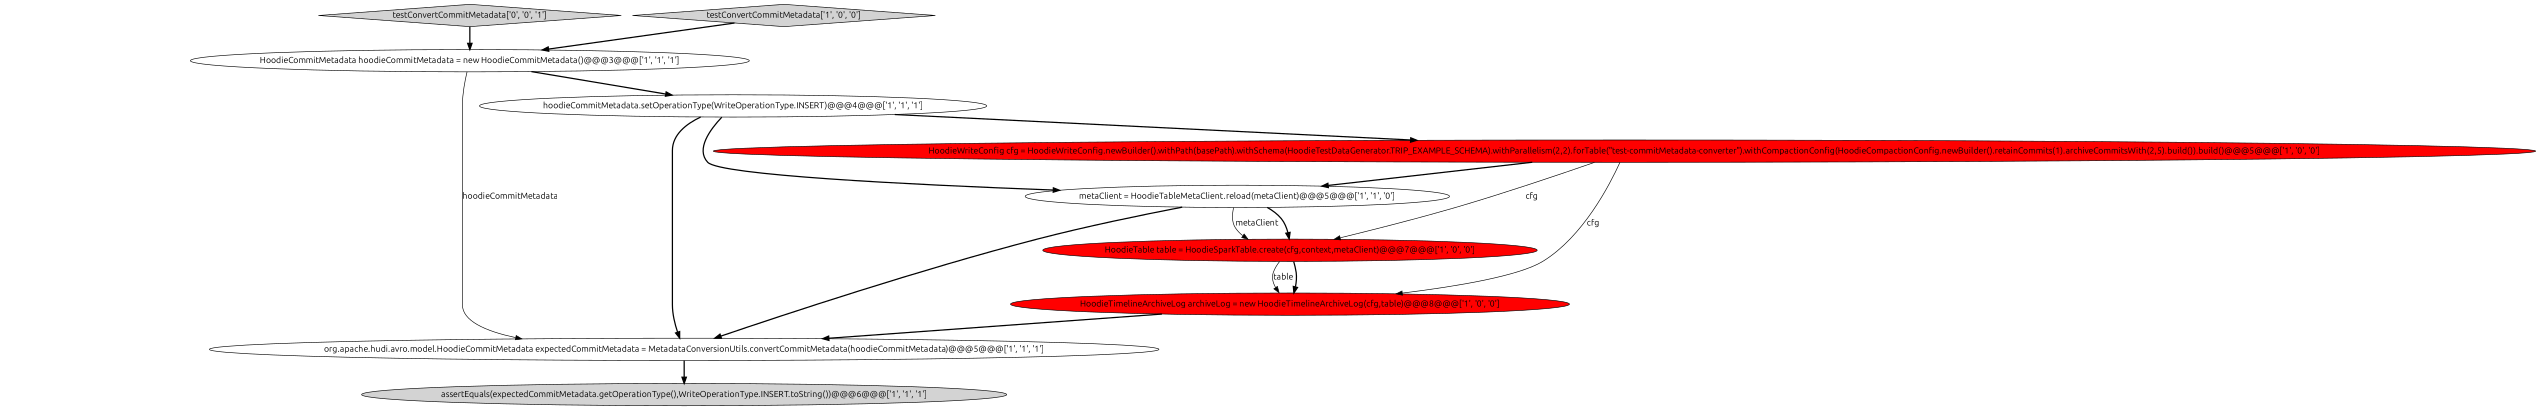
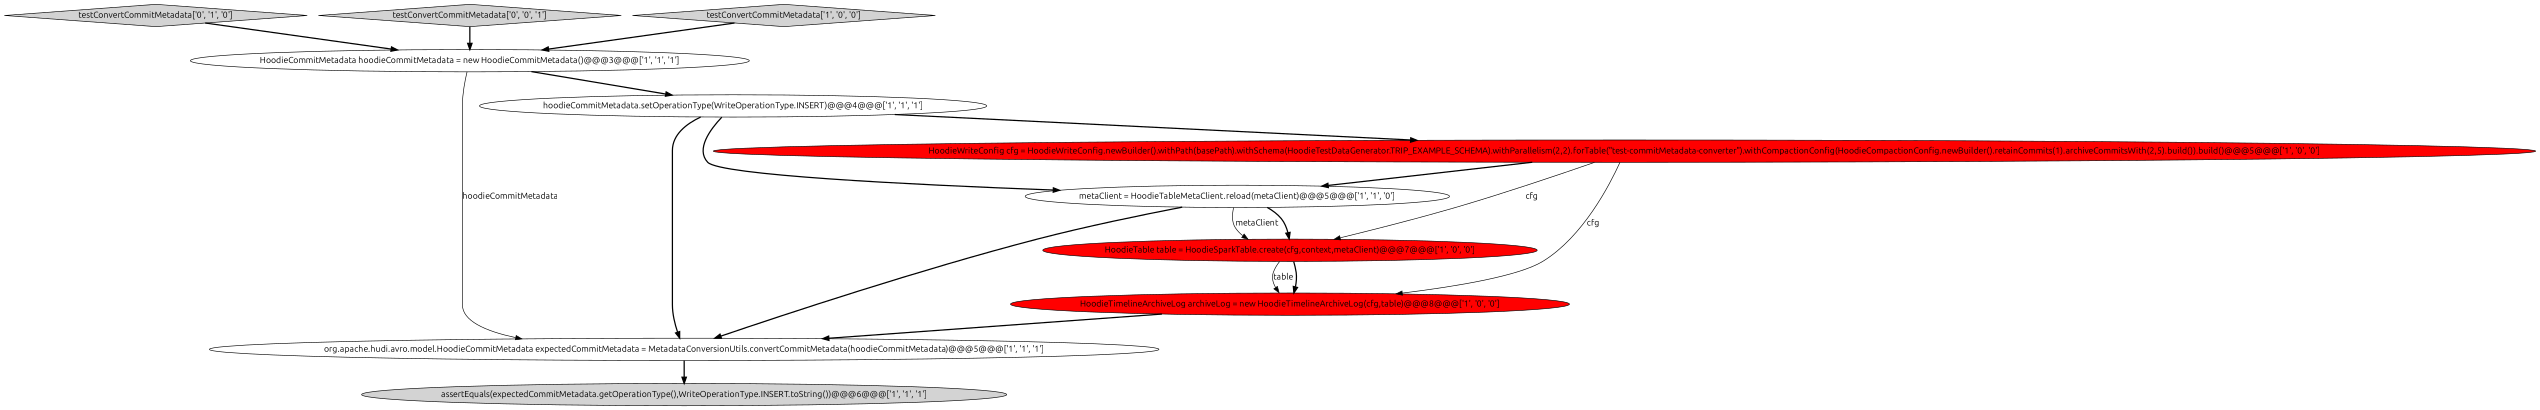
  digraph {
    fontname=Ubuntu
    node [fillcolor=lightgray shape=ellipse style=filled fontname=Ubuntu]
    edge [style=bold fontname=Ubuntu]
+   n1 [label="testConvertCommitMetadata['0', '1', '0']" shape=diamond]
    n2 [fillcolor=white label="HoodieCommitMetadata hoodieCommitMetadata = new HoodieCommitMetadata()@@@3@@@['1', '1', '1']"]
    n3 [label="testConvertCommitMetadata['0', '0', '1']" shape=diamond]
    n4 [fillcolor=red label="HoodieWriteConfig cfg = HoodieWriteConfig.newBuilder().withPath(basePath).withSchema(HoodieTestDataGenerator.TRIP_EXAMPLE_SCHEMA).withParallelism(2,2).forTable(\"test-commitMetadata-converter\").withCompactionConfig(HoodieCompactionConfig.newBuilder().retainCommits(1).archiveCommitsWith(2,5).build()).build()@@@5@@@['1', '0', '0']"]
    n5 [fillcolor=red label="HoodieTable table = HoodieSparkTable.create(cfg,context,metaClient)@@@7@@@['1', '0', '0']"]
    n6 [fillcolor=white label="metaClient = HoodieTableMetaClient.reload(metaClient)@@@5@@@['1', '1', '0']"]
    n7 [fillcolor=red label="HoodieTimelineArchiveLog archiveLog = new HoodieTimelineArchiveLog(cfg,table)@@@8@@@['1', '0', '0']"]
    n8 [label="testConvertCommitMetadata['1', '0', '0']" shape=diamond]
    n9 [label="assertEquals(expectedCommitMetadata.getOperationType(),WriteOperationType.INSERT.toString())@@@6@@@['1', '1', '1']"]
    n10 [fillcolor=white label="org.apache.hudi.avro.model.HoodieCommitMetadata expectedCommitMetadata = MetadataConversionUtils.convertCommitMetadata(hoodieCommitMetadata)@@@5@@@['1', '1', '1']"]
    n11 [fillcolor=white label="hoodieCommitMetadata.setOperationType(WriteOperationType.INSERT)@@@4@@@['1', '1', '1']"]
+   n1 -> n2
    n2 -> n10 [label=hoodieCommitMetadata style=solid]
    n2 -> n11
    n3 -> n2
    n4 -> n5 [label=cfg style=solid]
    n4 -> n6
    n4 -> n7 [label=cfg style=solid]
    n5 -> n7
    n5 -> n7 [label=table style=solid]
    n6 -> n5
    n6 -> n5 [label=metaClient style=solid]
    n6 -> n10
    n7 -> n10
    n8 -> n2
    n10 -> n9
    n11 -> n4
    n11 -> n6
    n11 -> n10
  }
